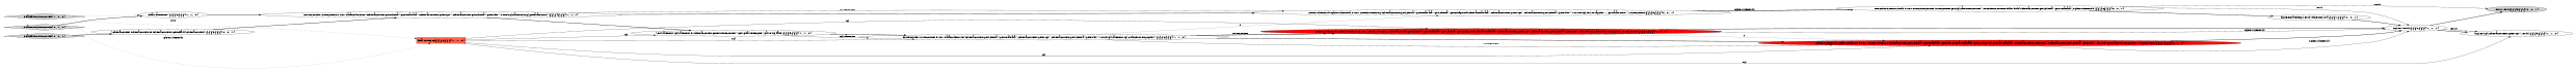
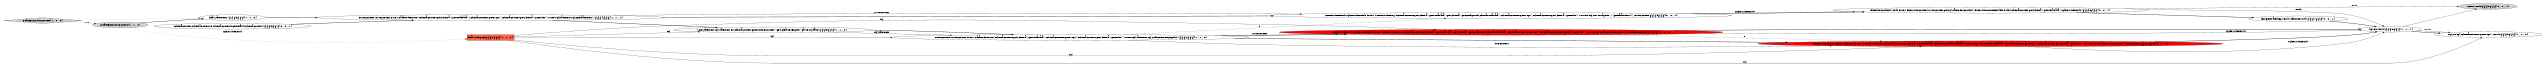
  digraph {
    rankdir=LR
    node [fillcolor=white shape=ellipse style=filled]
    edge [style=bold]
    n1 [label="RouteContext routeContext = new DataNodeRouter(schemaContext.getSchema().getMetaData(),schemaContexts.getProps(),schemaContext.getSchema().getRules()).route(sqlStatement,sql,getParameters())@@@4@@@['1', '1', '1']"]
    n2 [label="SQLRewriteResult sqlRewriteResult = new SQLRewriteEntry(schemaContext.getSchema().getMetaData().getSchema().getConfiguredSchemaMetaData(),schemaContexts.getProps(),schemaContext.getSchema().getRules()).rewrite(sql,new ArrayList<>(getParameters()),routeContext)@@@5@@@['0', '0', '1']"]
    n3 [label="SQLStatement sqlStatement = schemaContext.getRuntimeContext().getSqlParserEngine().parse(sql,false)@@@5@@@['1', '1', '0']"]
    n4 [label="ExecutionContext result = new ExecutionContext(routeContext.getSqlStatementContext(),ExecutionContextBuilder.build(schemaContext.getSchema().getMetaData(),sqlRewriteResult))@@@6@@@['0', '0', '1']"]
    n5 [label="RouteContext routeContext = new DataNodeRouter(schemaContext.getSchema().getMetaData(),schemaContexts.getProps(),schemaContext.getSchema().getRules()).route(sqlStatement,sql,Collections.emptyList())@@@6@@@['1', '1', '0']"]
    n6 [label="clearStatements()@@@3@@@['1', '1', '0']"]
    n7 [fillcolor=lightgray label="createExecutionContext['1', '0', '0']" shape=diamond]
    n8 [fillcolor=tomato label="final String sql@@@2@@@['1', '1', '0']" shape=box]
    n9 [fillcolor=red label="SQLRewriteResult sqlRewriteResult = new SQLRewriteEntry(schemaContext.getSchema().getMetaData().getRuleSchemaMetaData().getConfiguredSchemaMetaData(),schemaContexts.getProps(),schemaContext.getSchema().getRules()).rewrite(sql,Collections.emptyList(),routeContext)@@@7@@@['0', '1', '0']"]
    n10 [fillcolor=red label="SQLRewriteResult sqlRewriteResult = new SQLRewriteEntry(schemaContext.getSchema().getMetaData().getSchema().getConfiguredSchemaMetaData(),schemaContexts.getProps(),schemaContext.getSchema().getRules()).rewrite(sql,Collections.emptyList(),routeContext)@@@7@@@['1', '0', '0']"]
    n11 [label="logSQL(sql,schemaContexts.getProps(),result)@@@9@@@['1', '1', '0']"]
    n12 [fillcolor=lightgray label="return result@@@9@@@['0', '0', '1']"]
    n13 [label="findGeneratedKey(result).ifPresent(null)@@@7@@@['0', '0', '1']"]
    n14 [label="logSQL(result)@@@8@@@['1', '1', '1']"]
-   n15 [fillcolor=lightgray label="createExecutionContext['0', '1', '0']" shape=diamond]
+   n15 [fillcolor=lightgray label="createExecutionContext['0', '1', '0']"]
    n16 [label="SchemaContext schemaContext = schemaContexts.getDefaultSchemaContext()@@@3@@@['0', '0', '1']"]
-   n17 [fillcolor=lightgray label="createExecutionContext['0', '0', '1']" shape=diamond]
    n1 -> n2
    n1 -> n2 [label=routeContext style=solid]
    n1 -> n3
    n2 -> n4
    n2 -> n4 [label=sqlRewriteResult style=solid]
    n3 -> n5
    n3 -> n5 [label=sqlStatement style=solid]
    n4 -> n12 [label=result style=solid]
    n4 -> n13
    n4 -> n14 [label=result style=solid]
    n5 -> n2 [label=0 style=dashed]
    n5 -> n9
    n5 -> n9 [label=routeContext style=solid]
    n5 -> n10 [label=routeContext style=solid]
    n5 -> n10
    n6 -> n1
    n7 -> n6 [style=dotted]
-   n7 -> n8 [label=true style=dotted]
+   n7 -> n15 [label=true style=dotted]
    n8 -> n3 [label=sql style=solid]
    n8 -> n5 [label=sql style=solid]
    n8 -> n9 [label=sql style=solid]
    n8 -> n10 [label=sql style=solid]
    n8 -> n11 [label=sql style=solid]
    n9 -> n14 [label=sqlRewriteResult style=solid]
    n9 -> n14
    n10 -> n9 [label=0 style=dashed]
    n10 -> n14
    n10 -> n14 [label=sqlRewriteResult style=solid]
    n13 -> n14
    n14 -> n11
    n14 -> n11 [label=result style=solid]
-   n14 -> n12
+   n14 -> n12 [style=solid]
    n15 -> n6
    n15 -> n8 [label=sqlRewriteResult style=dotted]
    n16 -> n1
-   n17 -> n16
  }
